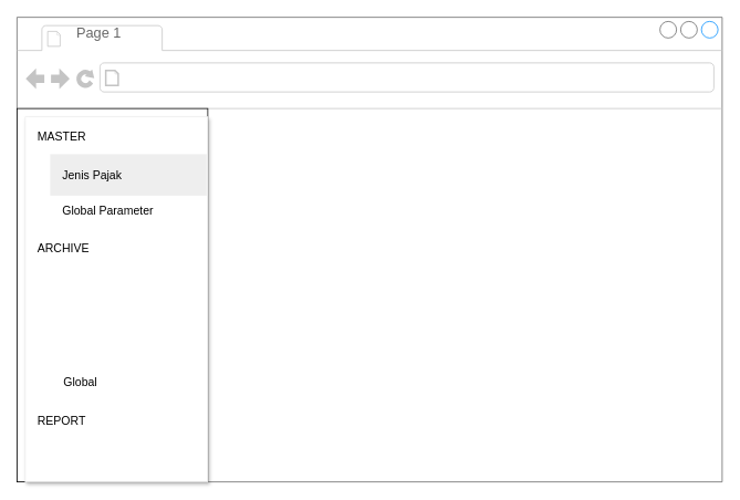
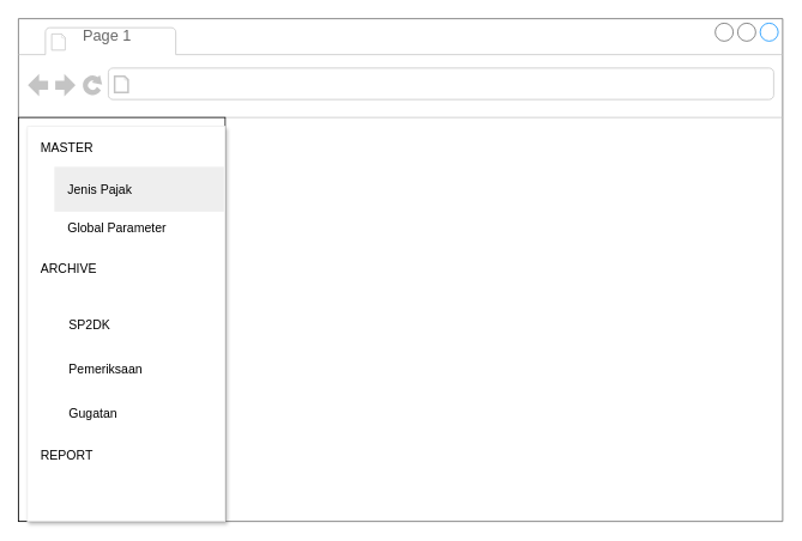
  <mxCell id="0" />
  <mxCell id="1" parent="0" />
  <mxCell id="2" value="" style="strokeWidth=1;shadow=0;dashed=0;align=center;html=1;shape=mxgraph.mockup.containers.browserWindow;rSize=0;strokeColor=#666666;strokeColor2=#008cff;strokeColor3=#c4c4c4;mainText=,;recursiveResize=0;" parent="1" vertex="1"><mxGeometry width="850" height="560" as="geometry" x="20" y="20" /></mxCell>
  <mxCell id="3" value="Page 1" style="strokeWidth=1;shadow=0;dashed=0;align=center;html=1;shape=mxgraph.mockup.containers.anchor;fontSize=17;fontColor=#666666;align=left;" parent="2" vertex="1"><mxGeometry x="70" y="7" width="110" height="26" as="geometry" /></mxCell>
  <mxCell id="4" value="" style="rounded=0;whiteSpace=wrap;html=1;" parent="2" vertex="1"><mxGeometry y="110" width="230" height="450" as="geometry" /></mxCell>
  <mxCell id="5" value="" style="dashed=0;align=center;fontSize=12;shape=rect;fillColor=#ffffff;strokeColor=#eeeeee;shadow=1;" parent="2" vertex="1"><mxGeometry x="10" y="120" width="220" height="440" as="geometry" /></mxCell>
  <mxCell id="6" value="MASTER" style="text;fontColor=default;verticalAlign=middle;spacingLeft=13;fontSize=14;resizeWidth=1;" parent="5" vertex="1"><mxGeometry width="220" height="45" relative="1" as="geometry" /></mxCell>
  <mxCell id="7" value="Jenis Pajak" style="text;fontColor=#000000;verticalAlign=middle;spacingLeft=13;fontSize=14;fillColor=#eeeeee;resizeWidth=1;" parent="5" vertex="1"><mxGeometry width="188.571" height="50" relative="1" as="geometry"><mxPoint x="30" y="45" as="offset" /></mxGeometry></mxCell>
  <mxCell id="8" value="Global Parameter" style="text;fontColor=#000000;verticalAlign=middle;spacingLeft=13;fontSize=14;resizeWidth=1;" parent="5" vertex="1"><mxGeometry width="188.571" height="45" relative="1" as="geometry"><mxPoint x="30" y="90" as="offset" /></mxGeometry></mxCell>
  <mxCell id="9" value="ARCHIVE" style="text;fontColor=#000000;verticalAlign=middle;spacingLeft=13;fontSize=14;resizeWidth=1;" parent="5" vertex="1"><mxGeometry width="220" height="45" relative="1" as="geometry"><mxPoint y="135" as="offset" /></mxGeometry></mxCell>
- <mxCell id="12" value="Global" style="text;fontColor=#000000;verticalAlign=middle;spacingLeft=13;fontSize=14;resizeWidth=1;" parent="5" vertex="1"><mxGeometry x="31.429" y="294.25" width="188.571" height="49.5" as="geometry" /></mxCell>
+ <mxCell id="10" value="SP2DK" style="text;fontColor=#000000;verticalAlign=middle;spacingLeft=13;fontSize=14;resizeWidth=1;" parent="5" vertex="1"><mxGeometry x="31.429" y="195.25" width="188.571" height="49.5" as="geometry" /></mxCell>
+ <mxCell id="11" value="Pemeriksaan" style="text;fontColor=#000000;verticalAlign=middle;spacingLeft=13;fontSize=14;resizeWidth=1;" parent="5" vertex="1"><mxGeometry x="31.429" y="244.75" width="188.571" height="49.5" as="geometry" /></mxCell>
+ <mxCell id="12" value="Gugatan" style="text;fontColor=#000000;verticalAlign=middle;spacingLeft=13;fontSize=14;resizeWidth=1;" parent="5" vertex="1"><mxGeometry x="31.429" y="294.25" width="188.571" height="49.5" as="geometry" /></mxCell>
  <mxCell id="13" value="REPORT" style="text;fontColor=#000000;verticalAlign=middle;spacingLeft=13;fontSize=14;resizeWidth=1;" parent="5" vertex="1"><mxGeometry y="341" width="220" height="49.5" as="geometry" /></mxCell>
